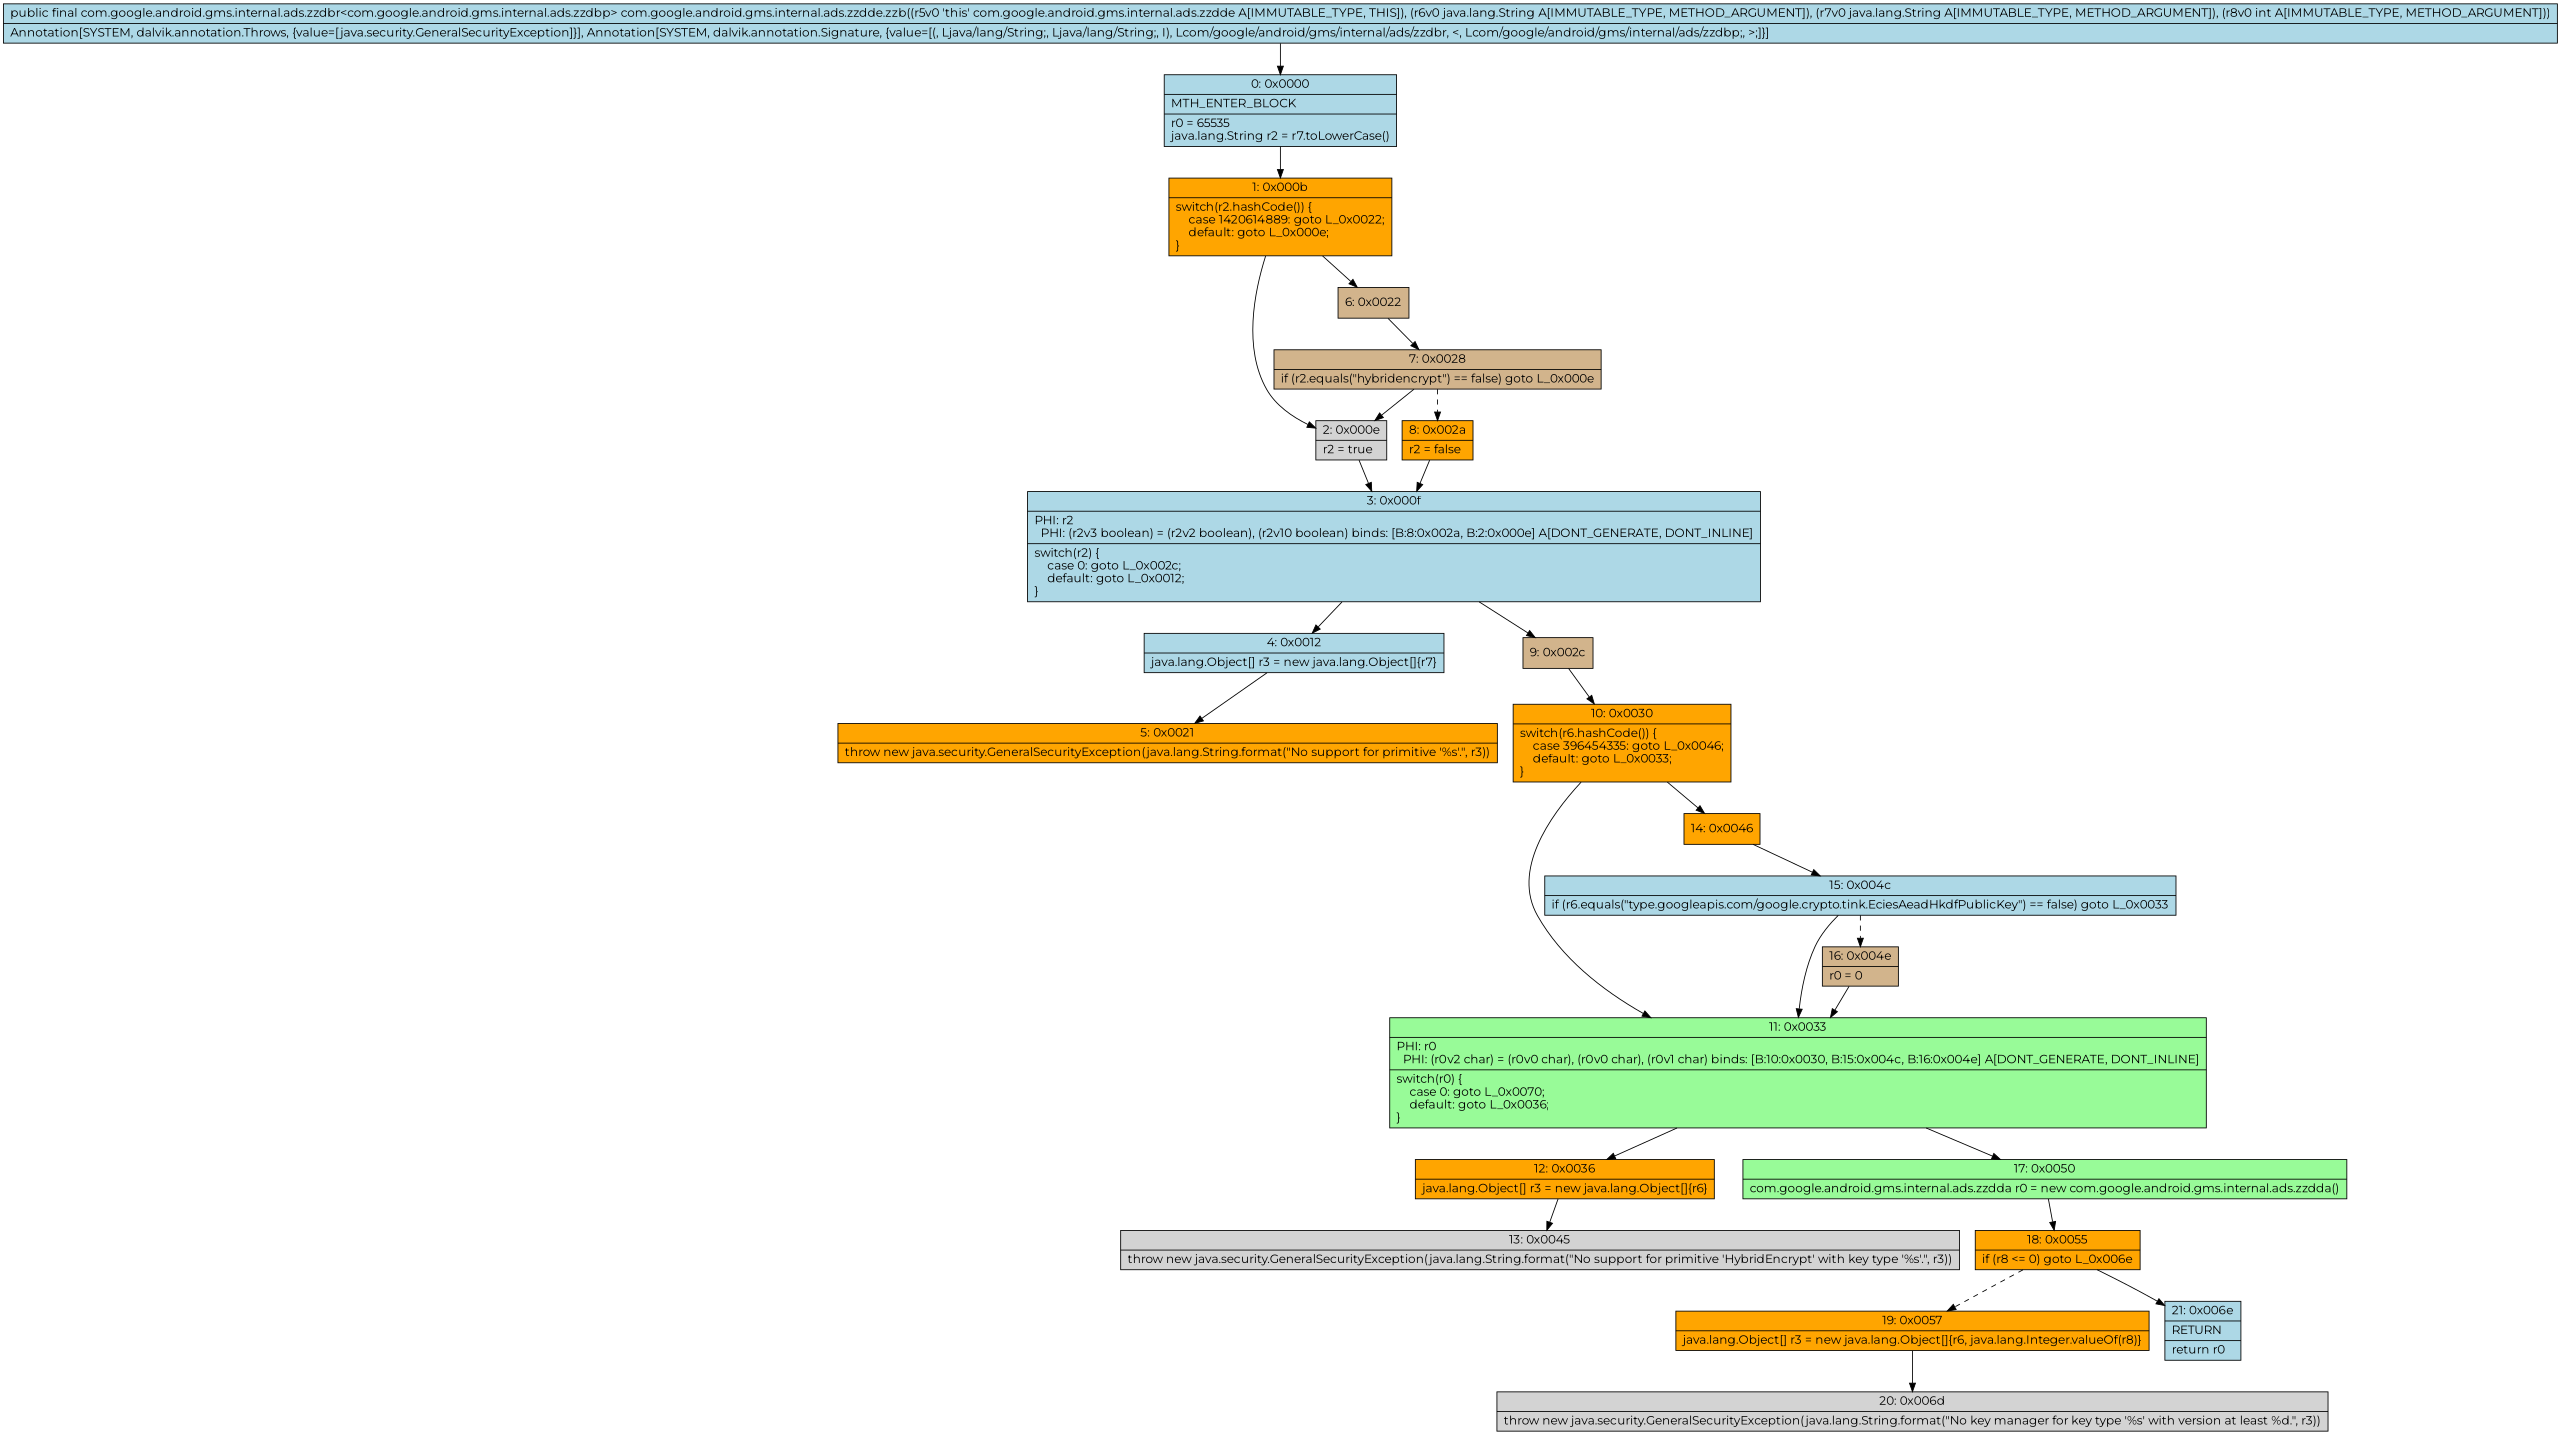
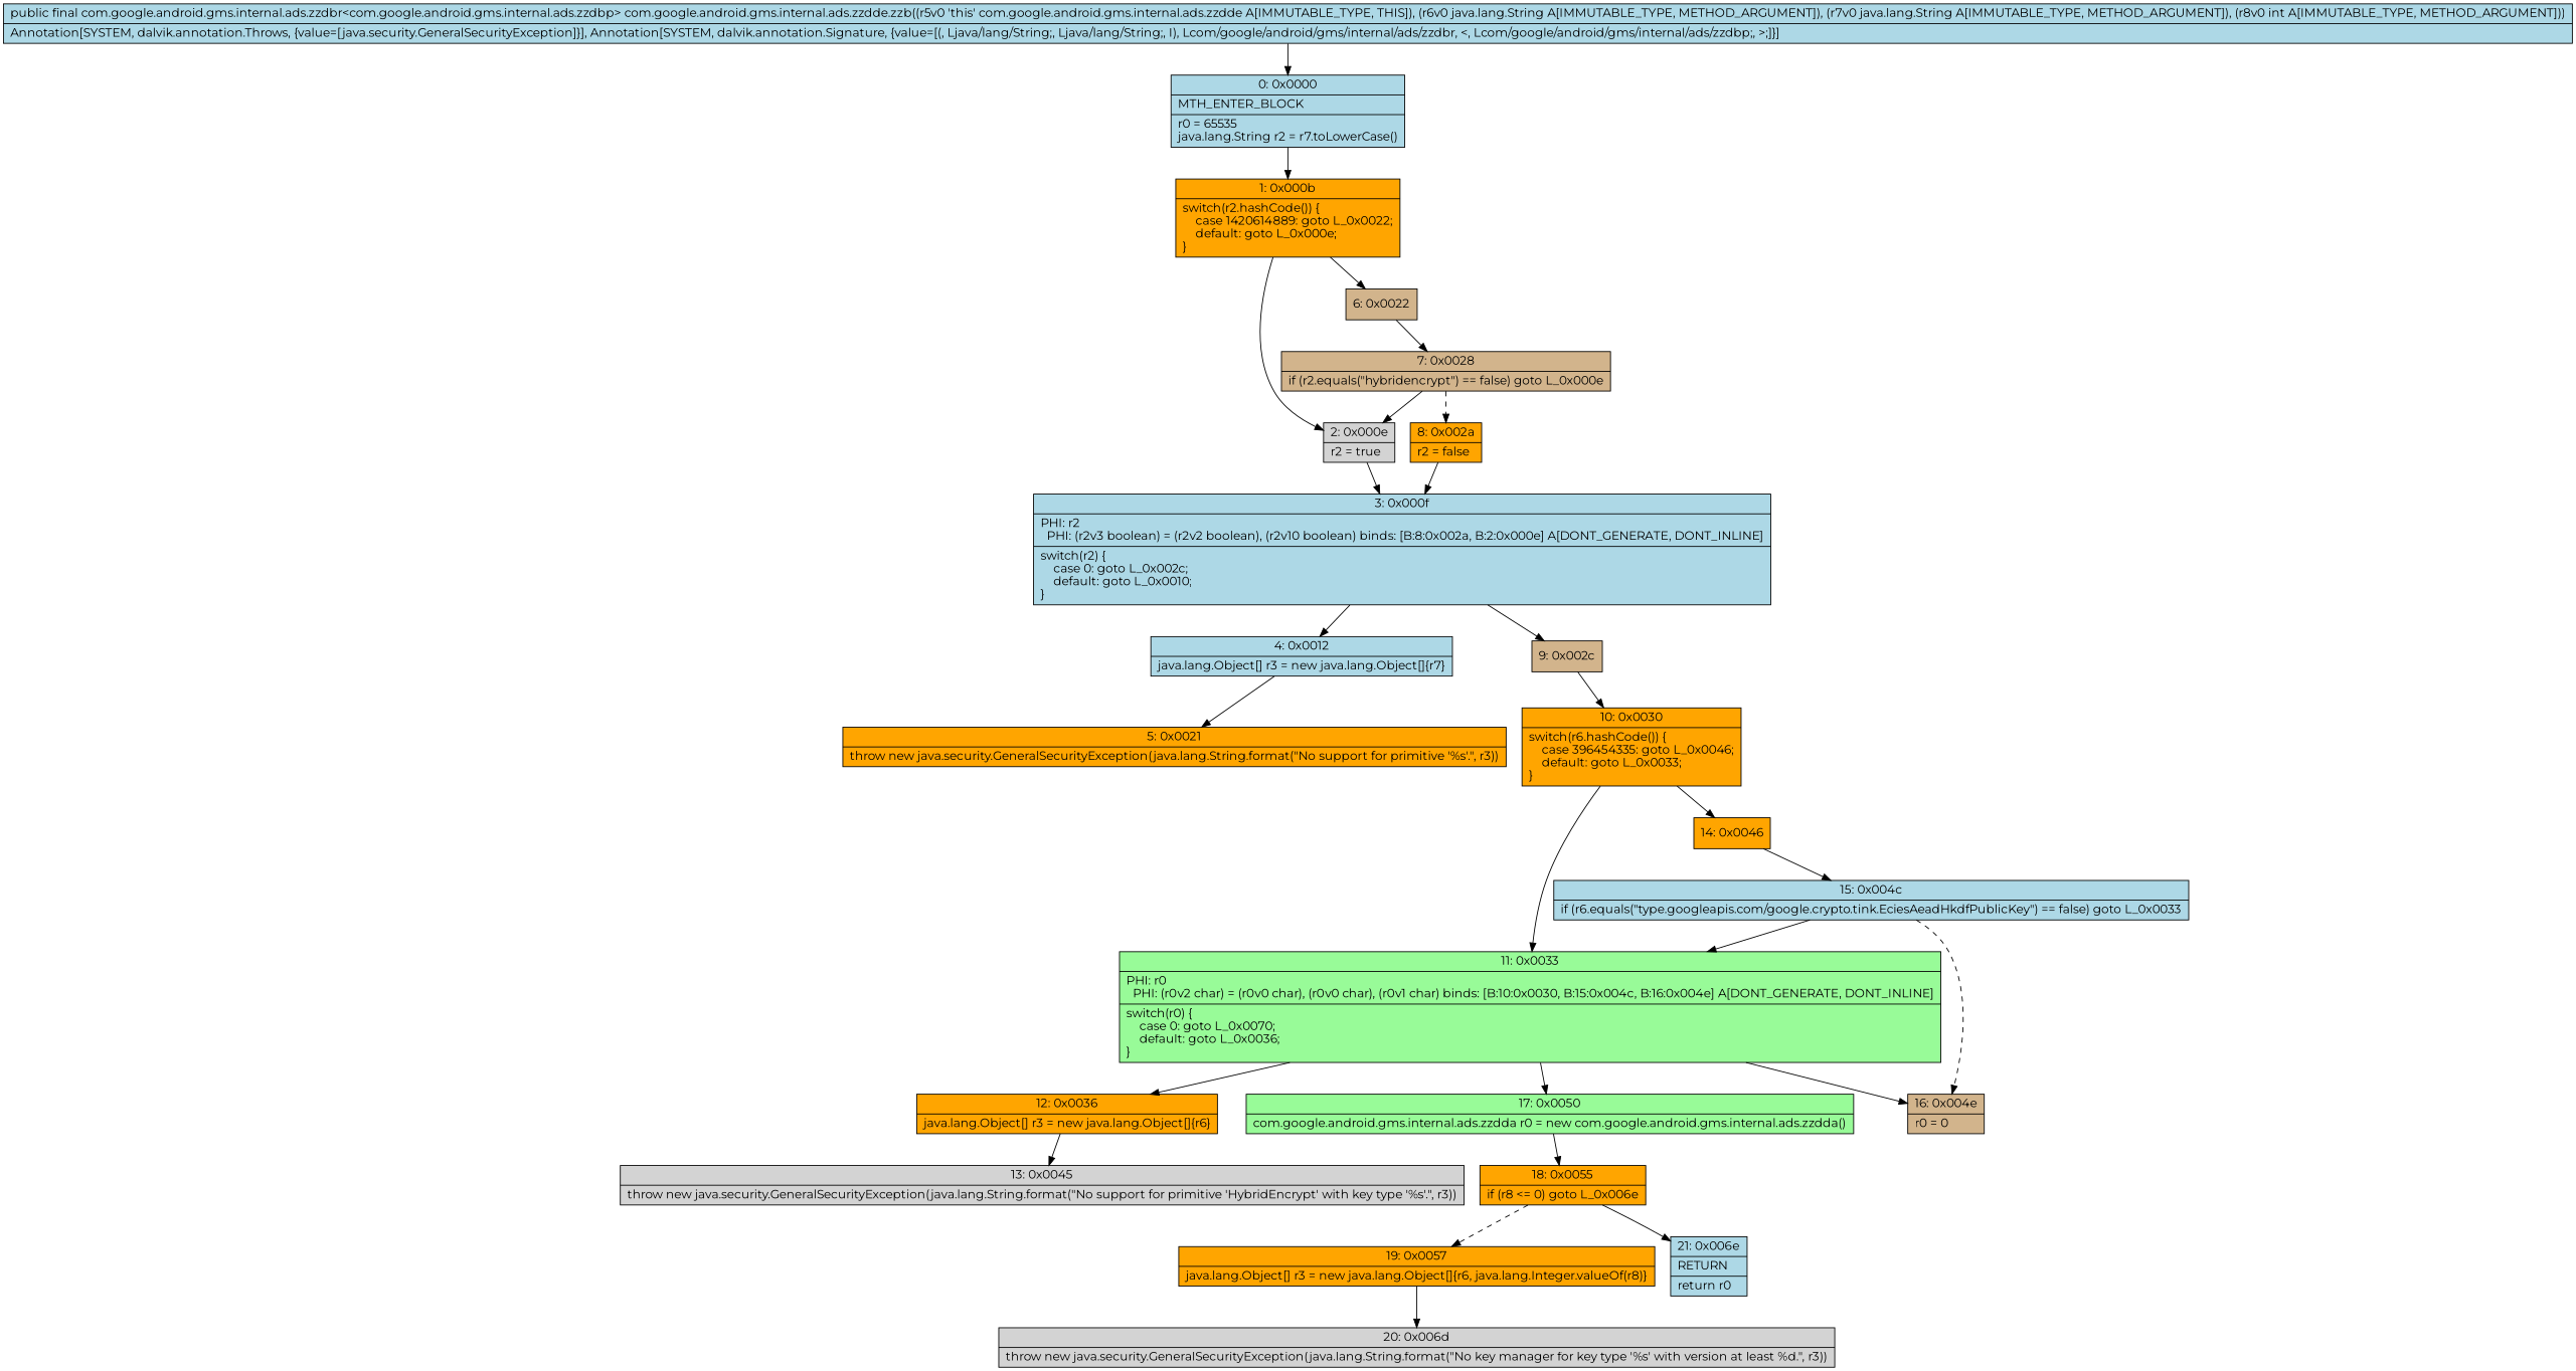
  digraph {
    fontname=Montserrat
    node [fillcolor=orange fontname=Montserrat shape=record style=filled]
    edge [fontname=Montserrat]
    n1 [fillcolor=lightblue label="{0\:\ 0x0000|MTH_ENTER_BLOCK\l|r0 = 65535\ljava.lang.String r2 = r7.toLowerCase()\l}"]
    n2 [label="{1\:\ 0x000b|switch(r2.hashCode()) \{\l    case 1420614889: goto L_0x0022;\l    default: goto L_0x000e;\l\}\l}"]
    n3 [fillcolor=lightgrey label="{2\:\ 0x000e|r2 = true\l}"]
    n4 [fillcolor=tan label="{6\:\ 0x0022}"]
-   n5 [fillcolor=lightblue label="{3\:\ 0x000f|PHI: r2 \l  PHI: (r2v3 boolean) = (r2v2 boolean), (r2v10 boolean) binds: [B:8:0x002a, B:2:0x000e] A[DONT_GENERATE, DONT_INLINE]\l|switch(r2) \{\l    case 0: goto L_0x002c;\l    default: goto L_0x0012;\l\}\l}"]
+   n5 [fillcolor=lightblue label="{3\:\ 0x000f|PHI: r2 \l  PHI: (r2v3 boolean) = (r2v2 boolean), (r2v10 boolean) binds: [B:8:0x002a, B:2:0x000e] A[DONT_GENERATE, DONT_INLINE]\l|switch(r2) \{\l    case 0: goto L_0x002c;\l    default: goto L_0x0010;\l\}\l}"]
    n6 [fillcolor=tan label="{7\:\ 0x0028|if (r2.equals(\"hybridencrypt\") == false) goto L_0x000e\l}"]
    n7 [fillcolor=lightblue label="{4\:\ 0x0012|java.lang.Object[] r3 = new java.lang.Object[]\{r7\}\l}"]
    n8 [fillcolor=tan label="{9\:\ 0x002c}"]
    n9 [label="{5\:\ 0x0021|throw new java.security.GeneralSecurityException(java.lang.String.format(\"No support for primitive '%s'.\", r3))\l}"]
    n10 [label="{10\:\ 0x0030|switch(r6.hashCode()) \{\l    case 396454335: goto L_0x0046;\l    default: goto L_0x0033;\l\}\l}"]
    n11 [label="{8\:\ 0x002a|r2 = false\l}"]
    n12 [fillcolor=palegreen label="{11\:\ 0x0033|PHI: r0 \l  PHI: (r0v2 char) = (r0v0 char), (r0v0 char), (r0v1 char) binds: [B:10:0x0030, B:15:0x004c, B:16:0x004e] A[DONT_GENERATE, DONT_INLINE]\l|switch(r0) \{\l    case 0: goto L_0x0070;\l    default: goto L_0x0036;\l\}\l}"]
    n13 [label="{14\:\ 0x0046}"]
    n14 [label="{12\:\ 0x0036|java.lang.Object[] r3 = new java.lang.Object[]\{r6\}\l}"]
    n15 [fillcolor=palegreen label="{17\:\ 0x0050|com.google.android.gms.internal.ads.zzdda r0 = new com.google.android.gms.internal.ads.zzdda()\l}"]
    n16 [fillcolor=lightblue label="{15\:\ 0x004c|if (r6.equals(\"type.googleapis.com\/google.crypto.tink.EciesAeadHkdfPublicKey\") == false) goto L_0x0033\l}"]
    n17 [fillcolor=lightgrey label="{13\:\ 0x0045|throw new java.security.GeneralSecurityException(java.lang.String.format(\"No support for primitive 'HybridEncrypt' with key type '%s'.\", r3))\l}"]
    n18 [label="{18\:\ 0x0055|if (r8 \<= 0) goto L_0x006e\l}"]
    n19 [fillcolor=tan label="{16\:\ 0x004e|r0 = 0\l}"]
    n20 [label="{19\:\ 0x0057|java.lang.Object[] r3 = new java.lang.Object[]\{r6, java.lang.Integer.valueOf(r8)\}\l}"]
    n21 [fillcolor=lightblue label="{21\:\ 0x006e|RETURN\l|return r0\l}"]
    n22 [fillcolor=lightgrey label="{20\:\ 0x006d|throw new java.security.GeneralSecurityException(java.lang.String.format(\"No key manager for key type '%s' with version at least %d.\", r3))\l}"]
    n23 [fillcolor=lightblue label="{public final com.google.android.gms.internal.ads.zzdbr\<com.google.android.gms.internal.ads.zzdbp\> com.google.android.gms.internal.ads.zzdde.zzb((r5v0 'this' com.google.android.gms.internal.ads.zzdde A[IMMUTABLE_TYPE, THIS]), (r6v0 java.lang.String A[IMMUTABLE_TYPE, METHOD_ARGUMENT]), (r7v0 java.lang.String A[IMMUTABLE_TYPE, METHOD_ARGUMENT]), (r8v0 int A[IMMUTABLE_TYPE, METHOD_ARGUMENT]))  | Annotation[SYSTEM, dalvik.annotation.Throws, \{value=[java.security.GeneralSecurityException]\}], Annotation[SYSTEM, dalvik.annotation.Signature, \{value=[(, Ljava\/lang\/String;, Ljava\/lang\/String;, I), Lcom\/google\/android\/gms\/internal\/ads\/zzdbr, \<, Lcom\/google\/android\/gms\/internal\/ads\/zzdbp;, \>;]\}]\l}"]
    n1 -> n2
    n2 -> n3
    n2 -> n4
    n3 -> n5
    n4 -> n6
    n5 -> n7
    n5 -> n8
    n6 -> n3
    n6 -> n11 [style=dashed]
    n7 -> n9
    n8 -> n10
    n10 -> n12
    n10 -> n13
    n11 -> n5
    n12 -> n14
    n12 -> n15
    n13 -> n16
    n14 -> n17
    n15 -> n18
    n16 -> n12
    n16 -> n19 [style=dashed]
    n18 -> n20 [style=dashed]
    n18 -> n21
-   n19 -> n12
+   n12 -> n19
    n20 -> n22
    n23 -> n1
  }
